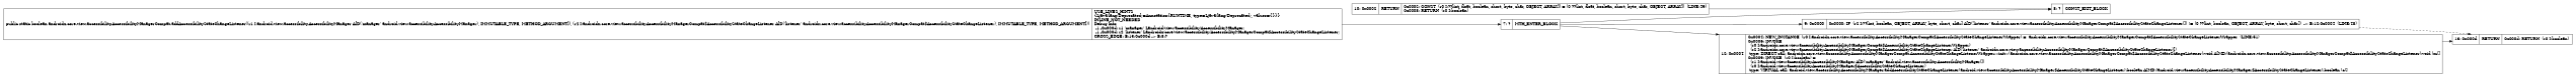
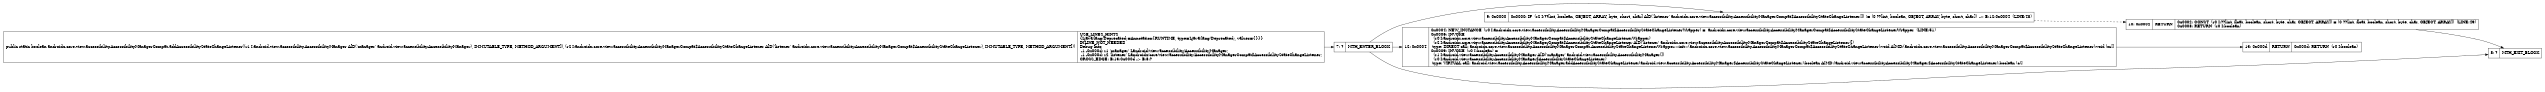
  digraph {
    rankdir=LR
    node [shape=record]
    n1 [label="{7\:\ ?|MTH_ENTER_BLOCK\l}"]
    n2 [label="{9\:\ 0x0000|0x0000: IF  (r2 I:??[int, boolean, OBJECT, ARRAY, byte, short, char] A[D('listener' androidx.core.view.accessibility.AccessibilityManagerCompat$AccessibilityStateChangeListener)]) != (0 ??[int, boolean, OBJECT, ARRAY, byte, short, char])  \-\> B:12:0x0004  (LINE:48)\l}"]
    n3 [label="{12\:\ 0x0004|0x0004: NEW_INSTANCE  (r0 I:androidx.core.view.accessibility.AccessibilityManagerCompat$AccessibilityStateChangeListenerWrapper) =  androidx.core.view.accessibility.AccessibilityManagerCompat$AccessibilityStateChangeListenerWrapper  (LINE:51)\l0x0006: INVOKE  \l  (r0 I:androidx.core.view.accessibility.AccessibilityManagerCompat$AccessibilityStateChangeListenerWrapper)\l  (r2 I:androidx.core.view.accessibility.AccessibilityManagerCompat$AccessibilityStateChangeListener A[D('listener' androidx.core.view.accessibility.AccessibilityManagerCompat$AccessibilityStateChangeListener)])\l type: DIRECT call: androidx.core.view.accessibility.AccessibilityManagerCompat.AccessibilityStateChangeListenerWrapper.\<init\>(androidx.core.view.accessibility.AccessibilityManagerCompat$AccessibilityStateChangeListener):void A[MD:(androidx.core.view.accessibility.AccessibilityManagerCompat$AccessibilityStateChangeListener):void (m)]\l0x0009: INVOKE  (r0 I:boolean) = \l  (r1 I:android.view.accessibility.AccessibilityManager A[D('manager' android.view.accessibility.AccessibilityManager)])\l  (r0 I:android.view.accessibility.AccessibilityManager$AccessibilityStateChangeListener)\l type: VIRTUAL call: android.view.accessibility.AccessibilityManager.addAccessibilityStateChangeListener(android.view.accessibility.AccessibilityManager$AccessibilityStateChangeListener):boolean A[MD:(android.view.accessibility.AccessibilityManager$AccessibilityStateChangeListener):boolean (c)]\l}"]
-   n4 [label="{8\:\ ?|CONST_EXIT_BLOCK\l}"]
+   n4 [label="{8\:\ ?|MTH_EXIT_BLOCK\l}"]
    n5 [label="{10\:\ 0x0002|RETURN\l|0x0002: CONST  (r0 I:??[int, float, boolean, short, byte, char, OBJECT, ARRAY]) = (0 ??[int, float, boolean, short, byte, char, OBJECT, ARRAY])  (LINE:49)\l0x0008: RETURN  (r0 I:boolean) \l}"]
    n6 [label="{13\:\ 0x000d|RETURN\l|0x000d: RETURN  (r0 I:boolean) \l}"]
    n7 [label="{public static boolean androidx.core.view.accessibility.AccessibilityManagerCompat.addAccessibilityStateChangeListener((r1 I:android.view.accessibility.AccessibilityManager A[D('manager' android.view.accessibility.AccessibilityManager), IMMUTABLE_TYPE, METHOD_ARGUMENT]), (r2 I:androidx.core.view.accessibility.AccessibilityManagerCompat$AccessibilityStateChangeListener A[D('listener' androidx.core.view.accessibility.AccessibilityManagerCompat$AccessibilityStateChangeListener), IMMUTABLE_TYPE, METHOD_ARGUMENT]))  | USE_LINES_HINTS\l\{Ljava\/lang\/Deprecated;=Annotation\{RUNTIME, type=Ljava\/lang\/Deprecated;, values=\{\}\}\}\lINLINE_NOT_NEEDED\lDebug Info:\l  \-1 \-0x000d: r1 'manager' Landroid\/view\/accessibility\/AccessibilityManager;\l  \-1 \-0x000d: r2 'listener' Landroidx\/core\/view\/accessibility\/AccessibilityManagerCompat$AccessibilityStateChangeListener;\lCROSS_EDGE: B:13:0x000d \-\> B:8:?\l}"]
    n1 -> n2
    n1 -> n3
    n1 -> n4
-   n2 -> n6 [style=dashed]
+   n2 -> n5 [style=dashed]
    n3 -> n6
    n5 -> n4
    n7 -> n1
  }
